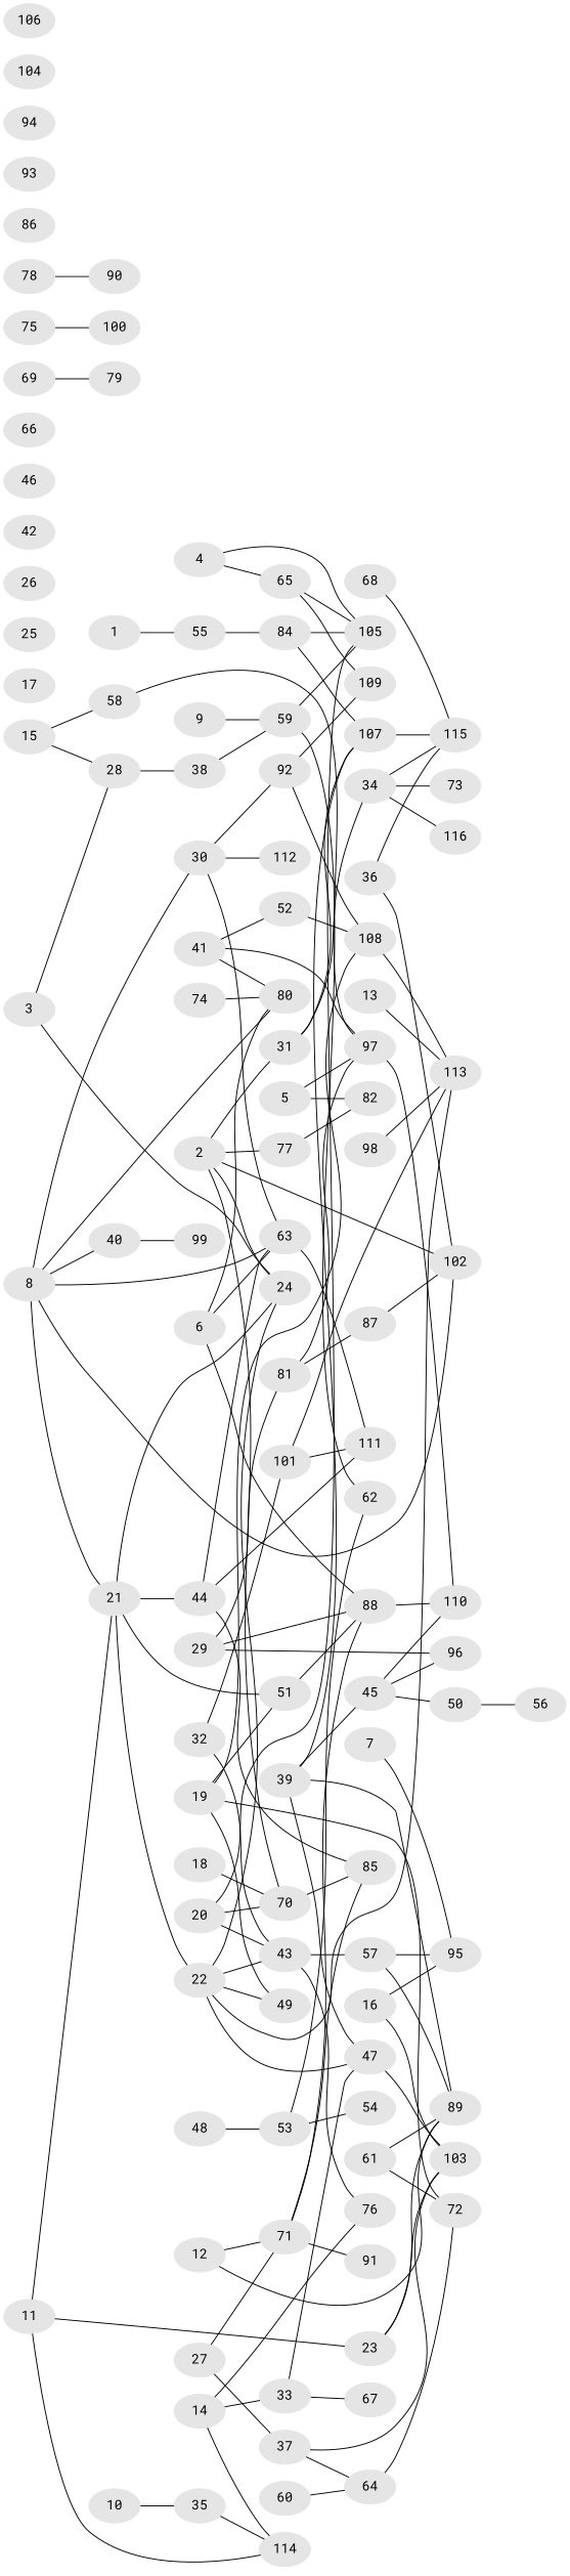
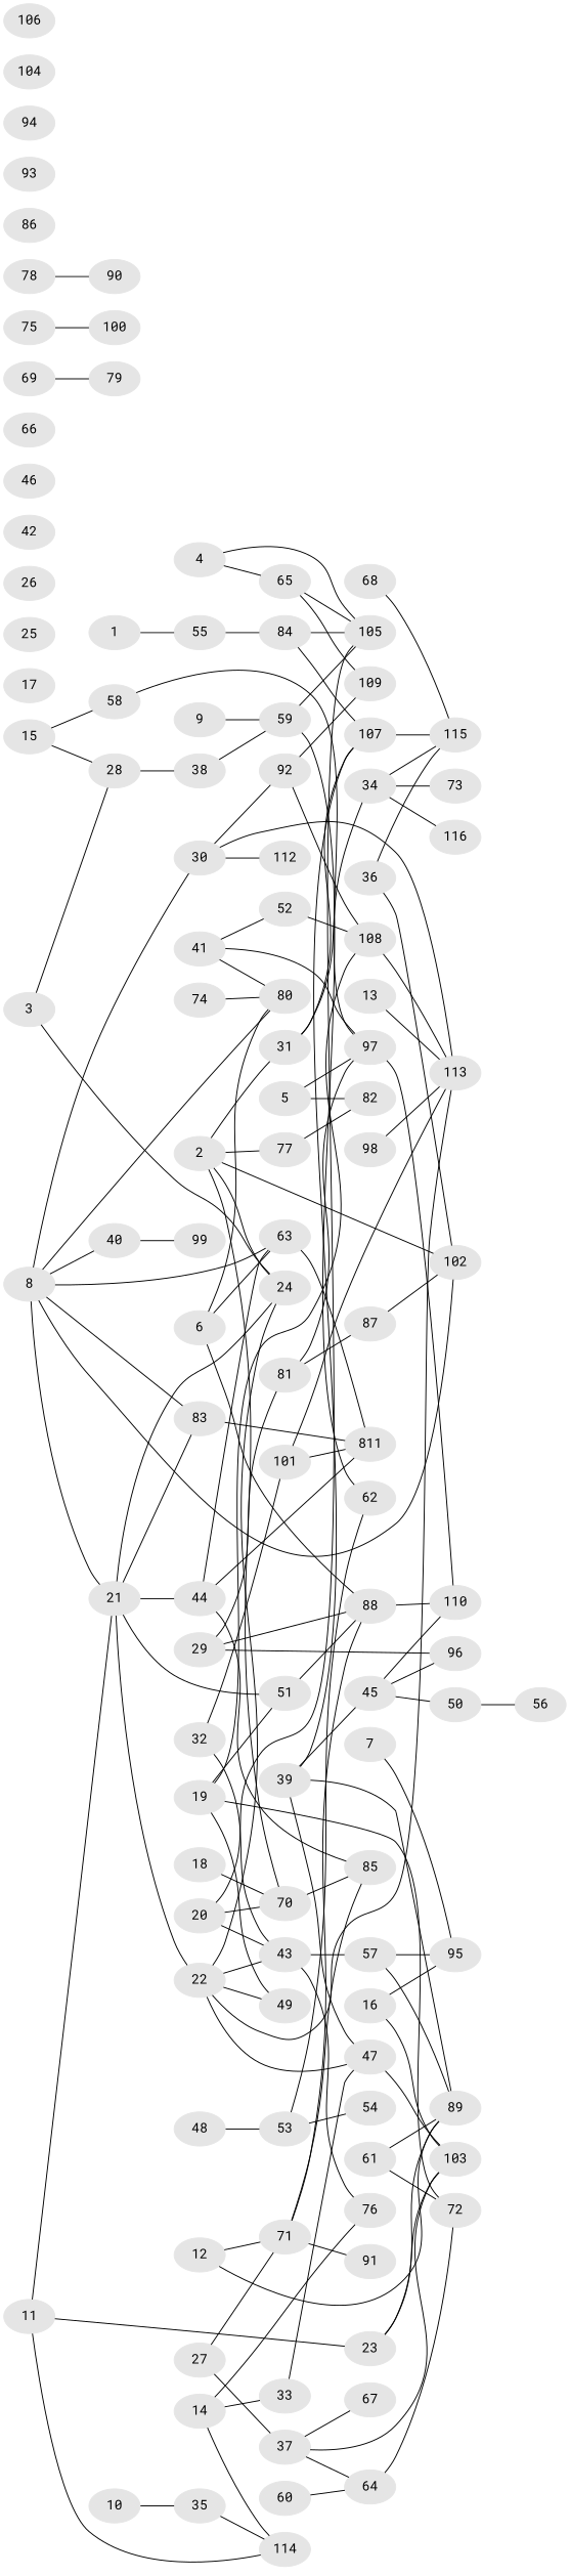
  graph {
    fontname="Roboto Mono"
    rankdir=LR
    node [color=gray90 fontname="Roboto Mono" style=filled]
    edge [fontname="Roboto Mono"]
    1
    55
    84
    2
    24
    31
    70
    77
    102
    34
    107
    85
    82
    3
    28
    38
    4
    65
    105
    109
    5
    97
    110
    6
    63
    80
    88
-   111
+   111 [label=811]
    7
    95
    8
    21
    30
    40
+   83
    51
    22
    44
    113
    92
    112
    99
    9
    59
    62
    10
    35
    114
    11
    23
    89
    103
    12
    71
    91
    13
    14
    33
    76
    47
    15
    58
    16
    17
    18
    19
    49
    72
    108
    20
    43
    57
    25
    26
    27
    37
    64
    67
    29
    81
    96
    87
    73
    115
    116
    32
    101
    36
    39
    45
    50
    41
    52
    42
    56
    46
    48
    53
    54
    60
    61
    66
    68
    69
    79
    74
    75
    100
    78
    90
    86
    93
    94
    98
    104
    106
    1 -- 55
    55 -- 84
    84 -- 107
    84 -- 105
    2 -- 24
    2 -- 31
    2 -- 70
    2 -- 77
    2 -- 102
    31 -- 34
    31 -- 107
    70 -- 85
    77 -- 82
    34 -- 73
    34 -- 115
    34 -- 116
    107 -- 115
    3 -- 24
    3 -- 28
    28 -- 38
    38 -- 59
    4 -- 65
    4 -- 105
    65 -- 105
    65 -- 109
    5 -- 82
    5 -- 97
    97 -- 110
    6 -- 63
    6 -- 80
    6 -- 88
    63 -- 111
    88 -- 110
    7 -- 95
    8 -- 102
    8 -- 63
    8 -- 80
    8 -- 21
    8 -- 30
    8 -- 40
+   8 -- 83
    21 -- 24
+   21 -- 83
    21 -- 51
    21 -- 22
    21 -- 44
-   30 -- 63
+   30 -- 113
    30 -- 92
    30 -- 112
    40 -- 99
+   83 -- 111
    51 -- 88
    22 -- 24
    22 -- 113
    22 -- 47
    22 -- 49
    22 -- 43
    44 -- 85
    44 -- 63
    44 -- 111
    92 -- 109
    92 -- 108
    9 -- 59
    59 -- 105
    59 -- 62
    10 -- 35
    35 -- 114
    11 -- 21
    11 -- 114
    11 -- 23
    23 -- 89
    23 -- 103
    12 -- 89
    12 -- 71
    71 -- 85
    71 -- 88
    71 -- 91
    13 -- 113
    14 -- 114
    14 -- 33
    14 -- 76
    33 -- 47
    47 -- 103
    15 -- 28
    15 -- 58
    58 -- 97
    16 -- 95
    16 -- 103
    18 -- 70
    19 -- 51
    19 -- 49
    19 -- 72
    19 -- 108
    108 -- 113
    20 -- 70
    20 -- 105
    20 -- 43
    43 -- 76
    43 -- 57
    57 -- 95
    57 -- 89
    27 -- 71
    27 -- 37
    37 -- 103
    37 -- 64
-   33 -- 67
+   37 -- 67
    64 -- 72
    29 -- 88
    29 -- 81
    29 -- 96
    81 -- 97
    81 -- 87
    87 -- 102
    32 -- 43
    32 -- 101
    101 -- 111
    101 -- 113
    36 -- 102
    36 -- 115
    39 -- 107
    39 -- 89
    39 -- 47
    39 -- 45
    45 -- 110
    45 -- 96
    45 -- 50
    50 -- 56
    41 -- 97
    41 -- 80
    41 -- 52
    52 -- 108
    48 -- 53
    53 -- 62
    53 -- 54
    60 -- 64
    61 -- 89
    61 -- 72
    68 -- 115
    69 -- 79
    74 -- 80
    75 -- 100
    78 -- 90
    98 -- 113
  }
